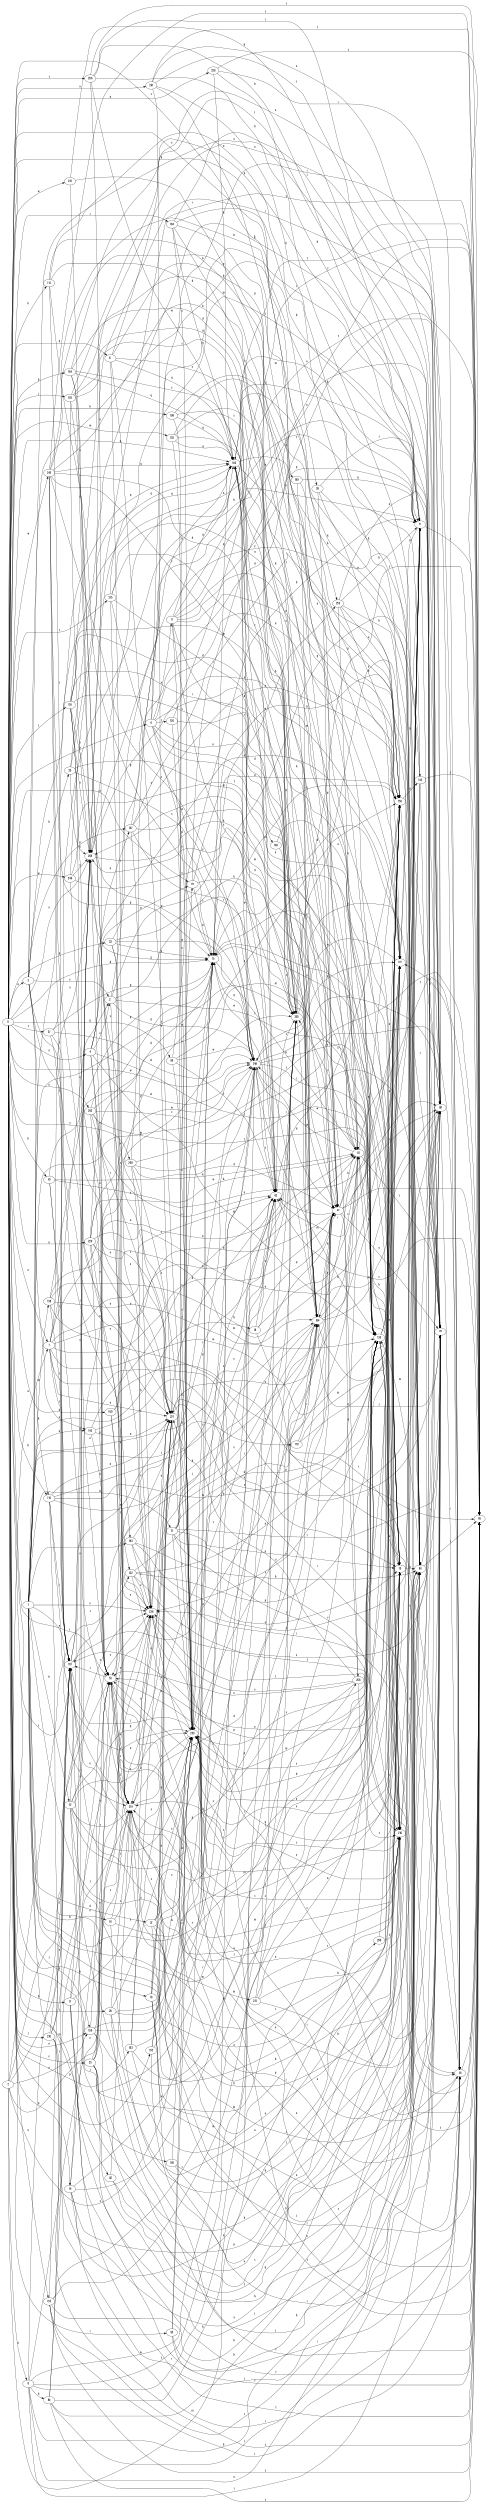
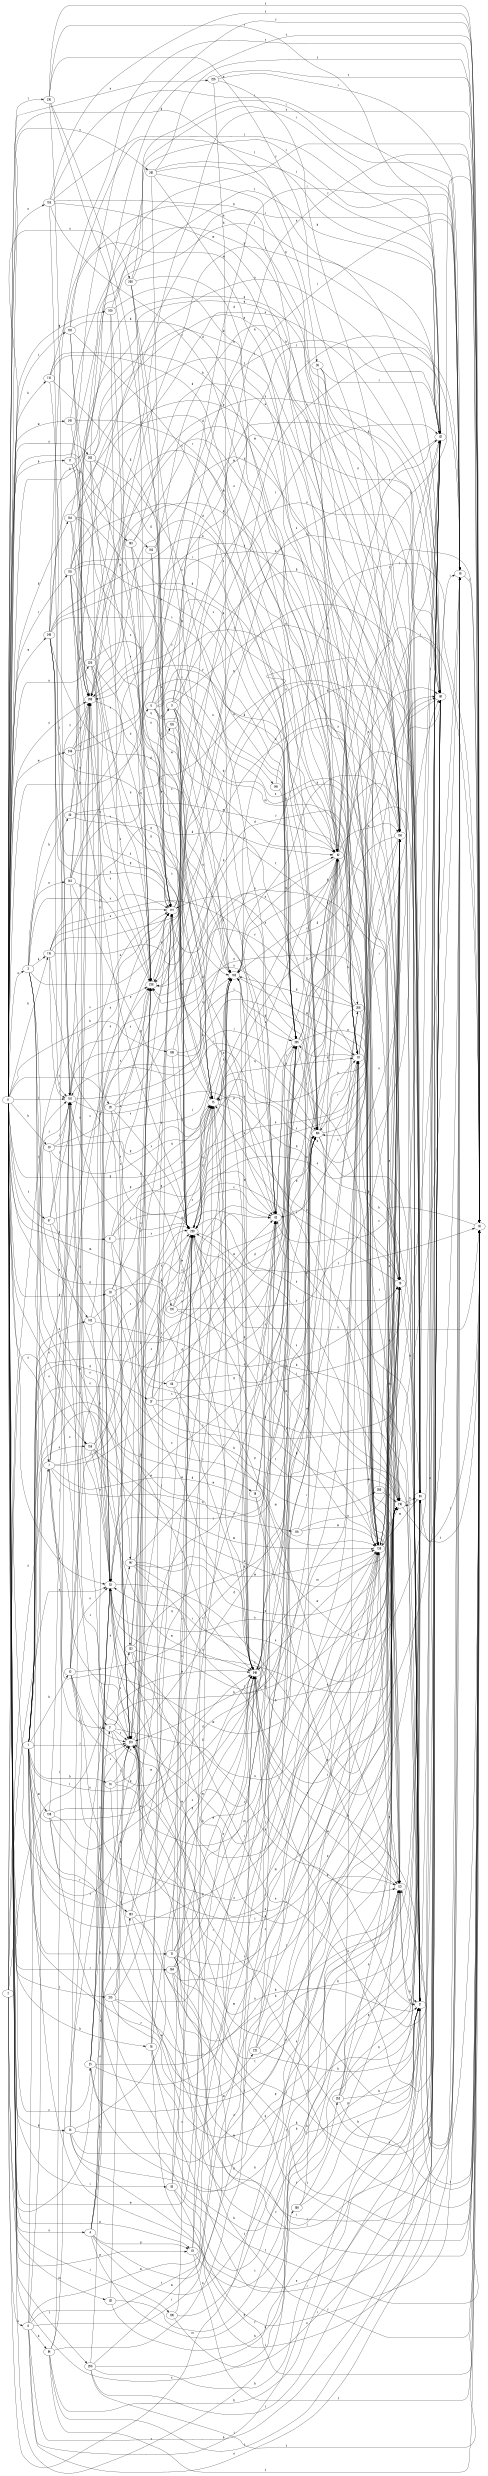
  strict digraph {
    fontname=Oswald
    rankdir=LR
    node [fontname=Oswald]
    edge [fontname=Oswald]
    0
    3
    4
    6
    7
    11
    25
    28
    33
    34
    36
    53
    57
    66
    75
    78
    80
    81
    93
    103
    105
    107
    108
    109
    112
    116
    118
    135
    137
    155
    156
    163
    164
    171
    183
    184
    192
    199
    206
    215
    220
    226
    241
    245
    246
    248
    253
    260
    261
    262
    269
    270
    142
    122
    20
    21
    31
    143
    147
    161
    227
    139
    193
    172
    216
    42
    9
    10
    96
    126
    127
    149
    150
    205
    n75 [label=62]
    117
    65
    238
    259
    86
    279
    194
    1
    12
    16
    18
    37
    82
    119
    138
    200
    258
    272
    2
    8
    84
    0 -> 3 [label=a]
    0 -> 4 [label=a]
    0 -> 6 [label=a]
    0 -> 7 [label=a]
    0 -> 11 [label=b]
    0 -> 25 [label=c]
    0 -> 28 [label=c]
    0 -> 33 [label=d]
    0 -> 34 [label=d]
    0 -> 36 [label=d]
    0 -> 53 [label=e]
    0 -> 57 [label=f]
    0 -> 66 [label=g]
    0 -> 75 [label=g]
    0 -> 78 [label=h]
    0 -> 80 [label=h]
    0 -> 81 [label=h]
    0 -> 93 [label=i]
    0 -> 103 [label=j]
    0 -> 105 [label=j]
    0 -> 107 [label=j]
    0 -> 108 [label=k]
    0 -> 109 [label=k]
    0 -> 112 [label=k]
    0 -> 116 [label=k]
    0 -> 118 [label=l]
    0 -> 135 [label=m]
    0 -> 137 [label=m]
    0 -> 155 [label=o]
    0 -> 156 [label=o]
    0 -> 163 [label=p]
    0 -> 164 [label=p]
    0 -> 171 [label=p]
    0 -> 183 [label=q]
    0 -> 184 [label=r]
    0 -> 192 [label=r]
    0 -> 199 [label=s]
    0 -> 206 [label=t]
    0 -> 215 [label=t]
    0 -> 220 [label=u]
    0 -> 226 [label=u]
    0 -> 241 [label=w]
    0 -> 245 [label=w]
    0 -> 246 [label=w]
    0 -> 248 [label=w]
    0 -> 253 [label=x]
    0 -> 260 [label=y]
    0 -> 261 [label=y]
    0 -> 262 [label=y]
    0 -> 269 [label=y]
    0 -> 270 [label=z]
    3 -> 116 [label=k]
    3 -> 142 [label=n]
    3 -> 122 [label=l]
    3 -> 20 [label=b]
    3 -> 21 [label=b]
    3 -> 31 [label=c]
    3 -> 143 [label=n]
    3 -> 147 [label=n]
    3 -> 161 [label=o]
    3 -> 227 [label=u]
    4 -> 53 [label=e]
    4 -> 171 [label=p]
    4 -> 31 [label=c]
    4 -> 147 [label=n]
    4 -> 139 [label=m]
    4 -> 193 [label=r]
    4 -> 172 [label=p]
    4 -> 216 [label=t]
    6 -> 75 [label=g]
    6 -> 139 [label=m]
    6 -> 42 [label=d]
    6 -> 9 [label=a]
    6 -> 10 [label=a]
    6 -> 96 [label=i]
    6 -> 126 [label=l]
    6 -> 127 [label=l]
    6 -> 149 [label=n]
    6 -> 150 [label=n]
    7 -> 107 [label=j]
    7 -> 269 [label=y]
    7 -> 31 [label=c]
    7 -> 227 [label=u]
    7 -> 139 [label=m]
    7 -> 42 [label=d]
    7 -> 127 [label=l]
    7 -> 205 [label=s]
    7 -> n75 [label=c]
    7 -> 117 [label=k]
    11 -> 269 [label=y]
    11 -> 127 [label=l]
    11 -> 65 [label=f]
    11 -> 238 [label=v]
    11 -> 259 [label=x]
    11 -> 86 [label=h]
    25 -> 53 [label=e]
    25 -> 227 [label=u]
    25 -> 139 [label=m]
    25 -> 216 [label=t]
    25 -> 238 [label=v]
    25 -> 86 [label=h]
    25 -> 279 [label=z]
    25 -> 194 [label=r]
    28 -> 248 [label=w]
    28 -> 10 [label=a]
    28 -> 127 [label=l]
    28 -> 259 [label=x]
    28 -> 279 [label=z]
    28 -> 194 [label=r]
    33 -> 75 [label=g]
    33 -> 248 [label=w]
    33 -> 21 [label=b]
    33 -> 205 [label=s]
    33 -> 238 [label=v]
    33 -> 279 [label=z]
    34 -> 53 [label=e]
    34 -> 248 [label=w]
    34 -> 269 [label=y]
    34 -> 139 [label=m]
    34 -> 172 [label=p]
    34 -> 10 [label=a]
    34 -> 96 [label=i]
    36 -> 42 [label=d]
    36 -> 127 [label=l]
    36 -> 150 [label=n]
    36 -> 86 [label=h]
    53 -> 107 [label=j]
    53 -> 21 [label=b]
    53 -> 161 [label=o]
    53 -> 216 [label=t]
    53 -> 96 [label=i]
    53 -> 205 [label=s]
    53 -> 279 [label=z]
    57 -> 75 [label=g]
    57 -> 107 [label=j]
    57 -> 248 [label=w]
    57 -> 21 [label=b]
    57 -> 227 [label=u]
    66 -> 248 [label=w]
    66 -> 21 [label=b]
    66 -> 139 [label=m]
    66 -> n75 [label=c]
    66 -> 259 [label=x]
    75 -> 183 [label=q]
    75 -> 248 [label=w]
-   75 -> 253 [label=b]
+   75 -> 21 [label=b]
    75 -> 10 [label=a]
    75 -> 117 [label=k]
    78 -> 248 [label=w]
    78 -> 161 [label=o]
    78 -> 227 [label=u]
    78 -> 172 [label=p]
    78 -> 96 [label=i]
    78 -> 259 [label=x]
    80 -> 75 [label=g]
    80 -> 107 [label=j]
    80 -> 161 [label=o]
    80 -> 117 [label=k]
    80 -> 279 [label=z]
    81 -> 183 [label=q]
    81 -> 161 [label=o]
    81 -> 172 [label=p]
    81 -> n75 [label=c]
    81 -> 259 [label=x]
    81 -> 279 [label=z]
    93 -> 75 [label=g]
    93 -> 96 [label=i]
    93 -> 259 [label=x]
    93 -> 86 [label=h]
    103 -> 269 [label=y]
    103 -> 227 [label=u]
    103 -> 139 [label=m]
    103 -> 42 [label=d]
    103 -> 127 [label=l]
    103 -> 205 [label=s]
    105 -> 161 [label=o]
    105 -> 216 [label=t]
    105 -> 259 [label=x]
    107 -> 269 [label=y]
    107 -> 227 [label=u]
    107 -> 172 [label=p]
    107 -> 42 [label=d]
    107 -> 10 [label=a]
    107 -> 65 [label=f]
    108 -> 183 [label=q]
    108 -> 150 [label=n]
    108 -> 205 [label=s]
    108 -> 259 [label=x]
    109 -> 42 [label=d]
    109 -> 96 [label=i]
    109 -> 238 [label=v]
    109 -> 279 [label=z]
    112 -> 75 [label=g]
    112 -> 107 [label=j]
    112 -> 42 [label=d]
    112 -> 150 [label=n]
    112 -> 117 [label=k]
    116 -> 107 [label=j]
    116 -> 227 [label=u]
    116 -> 172 [label=p]
    116 -> 42 [label=d]
    116 -> 259 [label=x]
    116 -> 86 [label=h]
    116 -> 194 [label=r]
    118 -> 53 [label=e]
    118 -> 248 [label=w]
    118 -> 269 [label=y]
    118 -> 161 [label=o]
    118 -> 139 [label=m]
    118 -> 42 [label=d]
    118 -> 205 [label=s]
    118 -> 238 [label=v]
    118 -> 194 [label=r]
    135 -> 183 [label=q]
    135 -> 216 [label=t]
    135 -> 42 [label=d]
    135 -> 150 [label=n]
    135 -> 259 [label=x]
    137 -> 21 [label=b]
    137 -> 216 [label=t]
    137 -> 279 [label=z]
    155 -> 107 [label=j]
    155 -> 139 [label=m]
    155 -> 96 [label=i]
    155 -> 127 [label=l]
    155 -> 65 [label=f]
    155 -> 86 [label=h]
    155 -> 194 [label=r]
    156 -> 53 [label=e]
    156 -> 248 [label=w]
    156 -> 139 [label=m]
    156 -> 10 [label=a]
    156 -> n75 [label=c]
    156 -> 238 [label=v]
    163 -> 227 [label=u]
    163 -> 139 [label=m]
    163 -> 10 [label=a]
    163 -> 205 [label=s]
    163 -> 238 [label=v]
    164 -> 183 [label=q]
    164 -> 269 [label=y]
    164 -> 21 [label=b]
    164 -> 42 [label=d]
    164 -> n75 [label=c]
    164 -> 238 [label=v]
    171 -> 75 [label=g]
    171 -> 205 [label=s]
    171 -> 65 [label=f]
    171 -> 86 [label=h]
    183 -> 248 [label=w]
    183 -> 21 [label=b]
    183 -> 139 [label=m]
    183 -> 150 [label=n]
    183 -> 86 [label=h]
    184 -> 183 [label=q]
    184 -> 21 [label=b]
    184 -> 139 [label=m]
    184 -> 127 [label=l]
    184 -> 259 [label=x]
    184 -> 194 [label=r]
    192 -> 227 [label=u]
    192 -> 205 [label=s]
    192 -> 259 [label=x]
    192 -> 86 [label=h]
    199 -> 21 [label=b]
    199 -> 172 [label=p]
    199 -> 194 [label=r]
    206 -> 53 [label=e]
    206 -> 248 [label=w]
    206 -> 21 [label=b]
    206 -> 127 [label=l]
    206 -> 65 [label=f]
    206 -> 86 [label=h]
    215 -> 183 [label=q]
    215 -> 248 [label=w]
    215 -> 216 [label=t]
    215 -> 150 [label=n]
    215 -> 279 [label=z]
    215 -> 194 [label=r]
    220 -> 53 [label=e]
    220 -> 75 [label=g]
    220 -> 248 [label=w]
    220 -> 161 [label=o]
    220 -> 227 [label=u]
    220 -> 139 [label=m]
    220 -> 117 [label=k]
    220 -> 238 [label=v]
    226 -> 183 [label=q]
    226 -> 21 [label=b]
    226 -> 96 [label=i]
    226 -> 65 [label=f]
    241 -> 269 [label=y]
    241 -> 21 [label=b]
    241 -> 194 [label=r]
    245 -> 75 [label=g]
    245 -> 107 [label=j]
    245 -> 183 [label=q]
    245 -> 227 [label=u]
    245 -> 172 [label=p]
    245 -> 42 [label=d]
    245 -> 205 [label=s]
    245 -> n75 [label=c]
    245 -> 117 [label=k]
    245 -> 65 [label=f]
    245 -> 86 [label=h]
    246 -> 269 [label=y]
    246 -> 216 [label=t]
    246 -> 127 [label=l]
    246 -> 205 [label=s]
    246 -> 259 [label=x]
    248 -> 75 [label=g]
    248 -> 161 [label=o]
    248 -> 139 [label=m]
    248 -> 172 [label=p]
    248 -> 216 [label=t]
    248 -> 42 [label=d]
    248 -> 10 [label=a]
    248 -> n75 [label=c]
    253 -> 21 [label=b]
    253 -> 161 [label=o]
    253 -> 172 [label=p]
    253 -> 150 [label=n]
    253 -> 117 [label=k]
    253 -> 86 [label=h]
    260 -> 183 [label=q]
    260 -> 42 [label=d]
    260 -> 96 [label=i]
    260 -> 127 [label=l]
    260 -> 238 [label=v]
    260 -> 259 [label=x]
    261 -> 161 [label=o]
    261 -> 227 [label=u]
    261 -> 127 [label=l]
    261 -> 117 [label=k]
    261 -> 65 [label=f]
    261 -> 86 [label=h]
    262 -> 53 [label=e]
    262 -> 75 [label=g]
    262 -> 227 [label=u]
    262 -> 216 [label=t]
    262 -> 150 [label=n]
    262 -> n75 [label=c]
    262 -> 65 [label=f]
    269 -> 53 [label=e]
    269 -> 75 [label=g]
    269 -> 127 [label=l]
    269 -> 117 [label=k]
    270 -> 75 [label=g]
    270 -> 107 [label=j]
    270 -> 127 [label=l]
    270 -> 150 [label=n]
    270 -> 65 [label=f]
    270 -> 238 [label=v]
    142 -> 53 [label=e]
    142 -> 227 [label=u]
    142 -> 10 [label=a]
    142 -> n75 [label=c]
    122 -> 172 [label=p]
    122 -> 150 [label=n]
    122 -> 117 [label=k]
    122 -> 65 [label=f]
    122 -> 238 [label=v]
    122 -> 259 [label=x]
    20 -> 183 [label=q]
    20 -> 269 [label=y]
    20 -> 139 [label=m]
    20 -> 96 [label=i]
    20 -> n75 [label=c]
    21 -> 161 [label=o]
    21 -> 172 [label=p]
    21 -> n75 [label=c]
    21 -> 65 [label=f]
    31 -> 248 [label=w]
    31 -> 216 [label=t]
    31 -> 150 [label=n]
    31 -> 117 [label=k]
    31 -> 65 [label=f]
    31 -> 279 [label=z]
    143 -> 53 [label=e]
    143 -> 75 [label=g]
    143 -> 269 [label=y]
    143 -> 127 [label=l]
-   150 -> 143 [label=n]
+   143 -> 150 [label=n]
    143 -> 65 [label=f]
    143 -> 238 [label=v]
    147 -> 139 [label=m]
    147 -> 150 [label=n]
    147 -> 65 [label=f]
    147 -> 238 [label=v]
    147 -> 86 [label=h]
    147 -> 194 [label=r]
    161 -> 269 [label=y]
    161 -> 96 [label=i]
    161 -> 279 [label=z]
    161 -> 194 [label=r]
    227 -> 53 [label=e]
    227 -> 269 [label=y]
    227 -> 161 [label=o]
    227 -> 96 [label=i]
    227 -> 259 [label=x]
    139 -> 248 [label=w]
    139 -> 172 [label=p]
    139 -> 216 [label=t]
    139 -> 10 [label=a]
    139 -> 150 [label=n]
    139 -> 259 [label=x]
    193 -> 10 [label=a]
    193 -> 96 [label=i]
    193 -> n75 [label=c]
    193 -> 238 [label=v]
    193 -> 86 [label=h]
    172 -> 248 [label=w]
    172 -> 269 [label=y]
    172 -> 21 [label=b]
    216 -> 75 [label=g]
    216 -> 107 [label=j]
    216 -> 65 [label=f]
    216 -> 259 [label=x]
    216 -> 86 [label=h]
    42 -> 183 [label=q]
    42 -> 161 [label=c]
    42 -> 127 [label=l]
    42 -> 150 [label=n]
    42 -> n75 [label=c]
    42 -> 117 [label=k]
    42 -> 65 [label=f]
    42 -> 259 [label=x]
    42 -> 258 [label=d]
    9 -> 183 [label=q]
    9 -> 21 [label=b]
    9 -> 161 [label=o]
    9 -> 10 [label=a]
    9 -> 150 [label=n]
    9 -> n75 [label=c]
    9 -> 65 [label=f]
    9 -> 259 [label=x]
    9 -> 194 [label=r]
    10 -> 53 [label=e]
    10 -> 75 [label=g]
    10 -> 269 [label=y]
    10 -> 139 [label=m]
    10 -> 117 [label=k]
    10 -> 259 [label=x]
    10 -> 86 [label=h]
    10 -> 279 [label=z]
    96 -> 172 [label=p]
    96 -> 65 [label=f]
    96 -> 238 [label=v]
    126 -> 161 [label=o]
    126 -> 42 [label=d]
    126 -> 259 [label=x]
    127 -> 53 [label=e]
    127 -> 238 [label=v]
    149 -> 10 [label=a]
    149 -> 205 [label=s]
    150 -> 75 [label=g]
    150 -> 127 [label=l]
    150 -> n75 [label=c]
    150 -> 238 [label=v]
    150 -> 259 [label=x]
    150 -> 279 [label=z]
    205 -> 183 [label=q]
    205 -> 161 [label=o]
    205 -> 172 [label=p]
    205 -> 65 [label=f]
    205 -> 259 [label=x]
    205 -> 279 [label=z]
    205 -> 194 [label=r]
    n75 -> 183 [label=q]
    n75 -> 227 [label=u]
    n75 -> 205 [label=s]
    117 -> 248 [label=w]
    117 -> 227 [label=u]
    117 -> 139 [label=m]
    117 -> 127 [label=l]
    117 -> 205 [label=s]
    117 -> 65 [label=f]
    117 -> 194 [label=r]
    65 -> 53 [label=e]
    65 -> 269 [label=y]
    65 -> n75 [label=c]
    65 -> 259 [label=x]
    238 -> 227 [label=u]
    238 -> 216 [label=t]
    238 -> 96 [label=i]
    259 -> 75 [label=g]
    259 -> 107 [label=j]
    259 -> 161 [label=o]
    259 -> 139 [label=m]
    259 -> 172 [label=p]
    259 -> 216 [label=t]
    259 -> 10 [label=a]
    259 -> n75 [label=c]
    259 -> 65 [label=f]
    259 -> 279 [label=z]
    86 -> 75 [label=g]
    86 -> 183 [label=q]
    86 -> 139 [label=m]
    86 -> 216 [label=t]
    86 -> 127 [label=l]
    86 -> 65 [label=f]
    279 -> 107 [label=j]
    279 -> 21 [label=b]
    279 -> 216 [label=t]
    279 -> 42 [label=d]
    279 -> 65 [label=f]
    279 -> 238 [label=v]
    194 -> 107 [label=j]
    194 -> 269 [label=y]
    194 -> 21 [label=b]
    194 -> 161 [label=o]
    194 -> 42 [label=d]
    194 -> 127 [label=l]
    194 -> 117 [label=k]
    194 -> 238 [label=v]
    1 -> 156 [label=o]
    1 -> 183 [label=q]
    1 -> 248 [label=w]
    1 -> 142 [label=n]
    1 -> 139 [label=m]
    1 -> 193 [label=r]
    1 -> 42 [label=d]
    1 -> 205 [label=s]
    1 -> 65 [label=f]
    1 -> 238 [label=v]
    1 -> 279 [label=z]
    1 -> 12 [label=b]
    1 -> 16 [label=b]
    1 -> 18 [label=b]
    1 -> 37 [label=d]
    1 -> 82 [label=h]
    1 -> 119 [label=l]
    1 -> 138 [label=m]
    1 -> 200 [label=s]
    1 -> 258 [label=x]
    1 -> 272 [label=z]
    12 -> 248 [label=w]
    12 -> 172 [label=p]
    12 -> 216 [label=t]
    12 -> 10 [label=a]
    12 -> 127 [label=l]
    12 -> n75 [label=c]
    12 -> 65 [label=f]
    12 -> 259 [label=x]
    12 -> 194 [label=r]
    16 -> 21 [label=b]
    16 -> 139 [label=m]
    16 -> 259 [label=x]
    16 -> 279 [label=z]
    18 -> 172 [label=p]
    18 -> 42 [label=d]
    18 -> 96 [label=i]
    18 -> n75 [label=c]
    37 -> 75 [label=g]
    37 -> 227 [label=u]
    37 -> 216 [label=t]
    37 -> 42 [label=d]
    37 -> 96 [label=i]
    37 -> 127 [label=l]
    82 -> 53 [label=e]
    82 -> 75 [label=g]
    82 -> 269 [label=y]
    82 -> 42 [label=d]
    82 -> 10 [label=a]
    82 -> 65 [label=f]
    82 -> 259 [label=x]
    82 -> 279 [label=z]
    82 -> 194 [label=r]
    119 -> 139 [label=m]
    119 -> 150 [label=n]
    119 -> 194 [label=r]
    138 -> 107 [label=j]
    138 -> 248 [label=w]
    138 -> 21 [label=b]
    138 -> 117 [label=k]
    138 -> 65 [label=f]
    138 -> 194 [label=r]
    200 -> 216 [label=t]
    200 -> 150 [label=n]
    258 -> 53 [label=e]
    258 -> 183 [label=q]
    258 -> 227 [label=u]
    258 -> 216 [label=t]
    258 -> 238 [label=v]
    258 -> 279 [label=z]
    272 -> 21 [label=b]
    272 -> 216 [label=t]
    272 -> 150 [label=n]
    272 -> n75 [label=c]
    272 -> 86 [label=h]
    2 -> 7 [label=a]
    2 -> 53 [label=e]
    2 -> 107 [label=j]
    2 -> 156 [label=o]
    2 -> 171 [label=p]
    2 -> 122 [label=l]
    2 -> 139 [label=m]
    2 -> 259 [label=x]
    2 -> 8 [label=a]
    8 -> 107 [label=j]
    8 -> 248 [label=w]
    8 -> 161 [label=o]
    8 -> 127 [label=l]
    8 -> 205 [label=s]
    8 -> 238 [label=v]
    8 -> 86 [label=h]
    8 -> 194 [label=r]
    8 -> 84 [label=h]
    84 -> 107 [label=j]
    84 -> 21 [label=b]
    84 -> 127 [label=l]
    84 -> 117 [label=k]
    84 -> 65 [label=f]
    84 -> 279 [label=z]
  }
